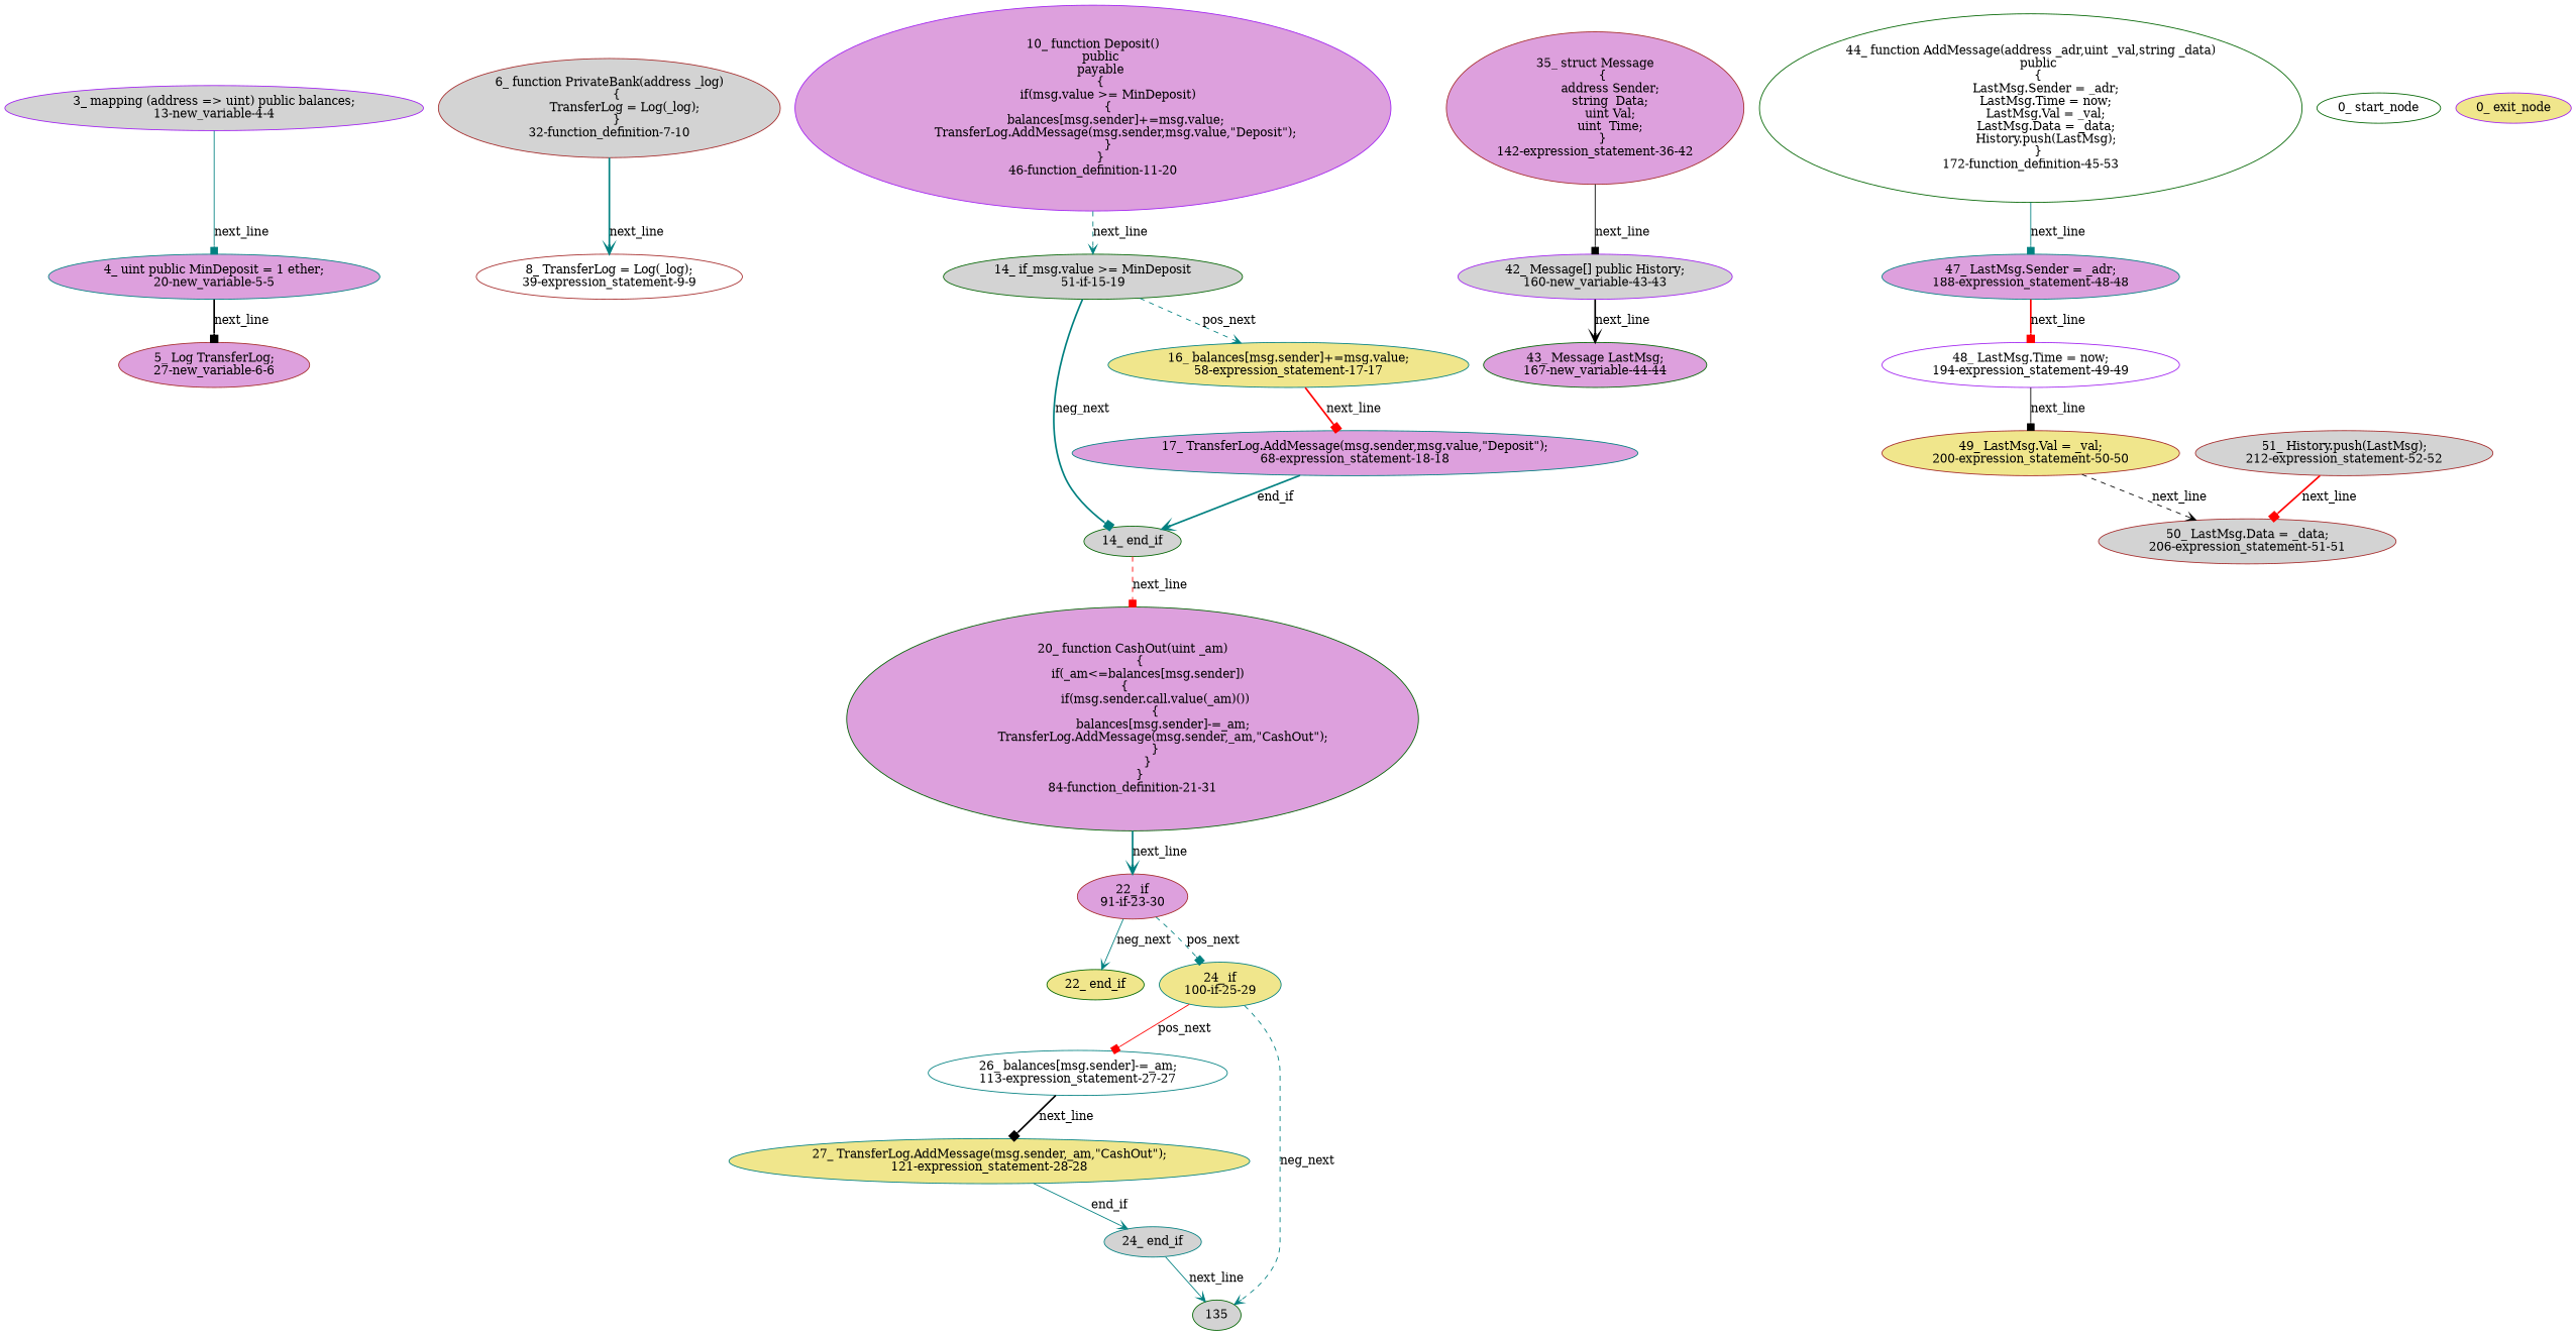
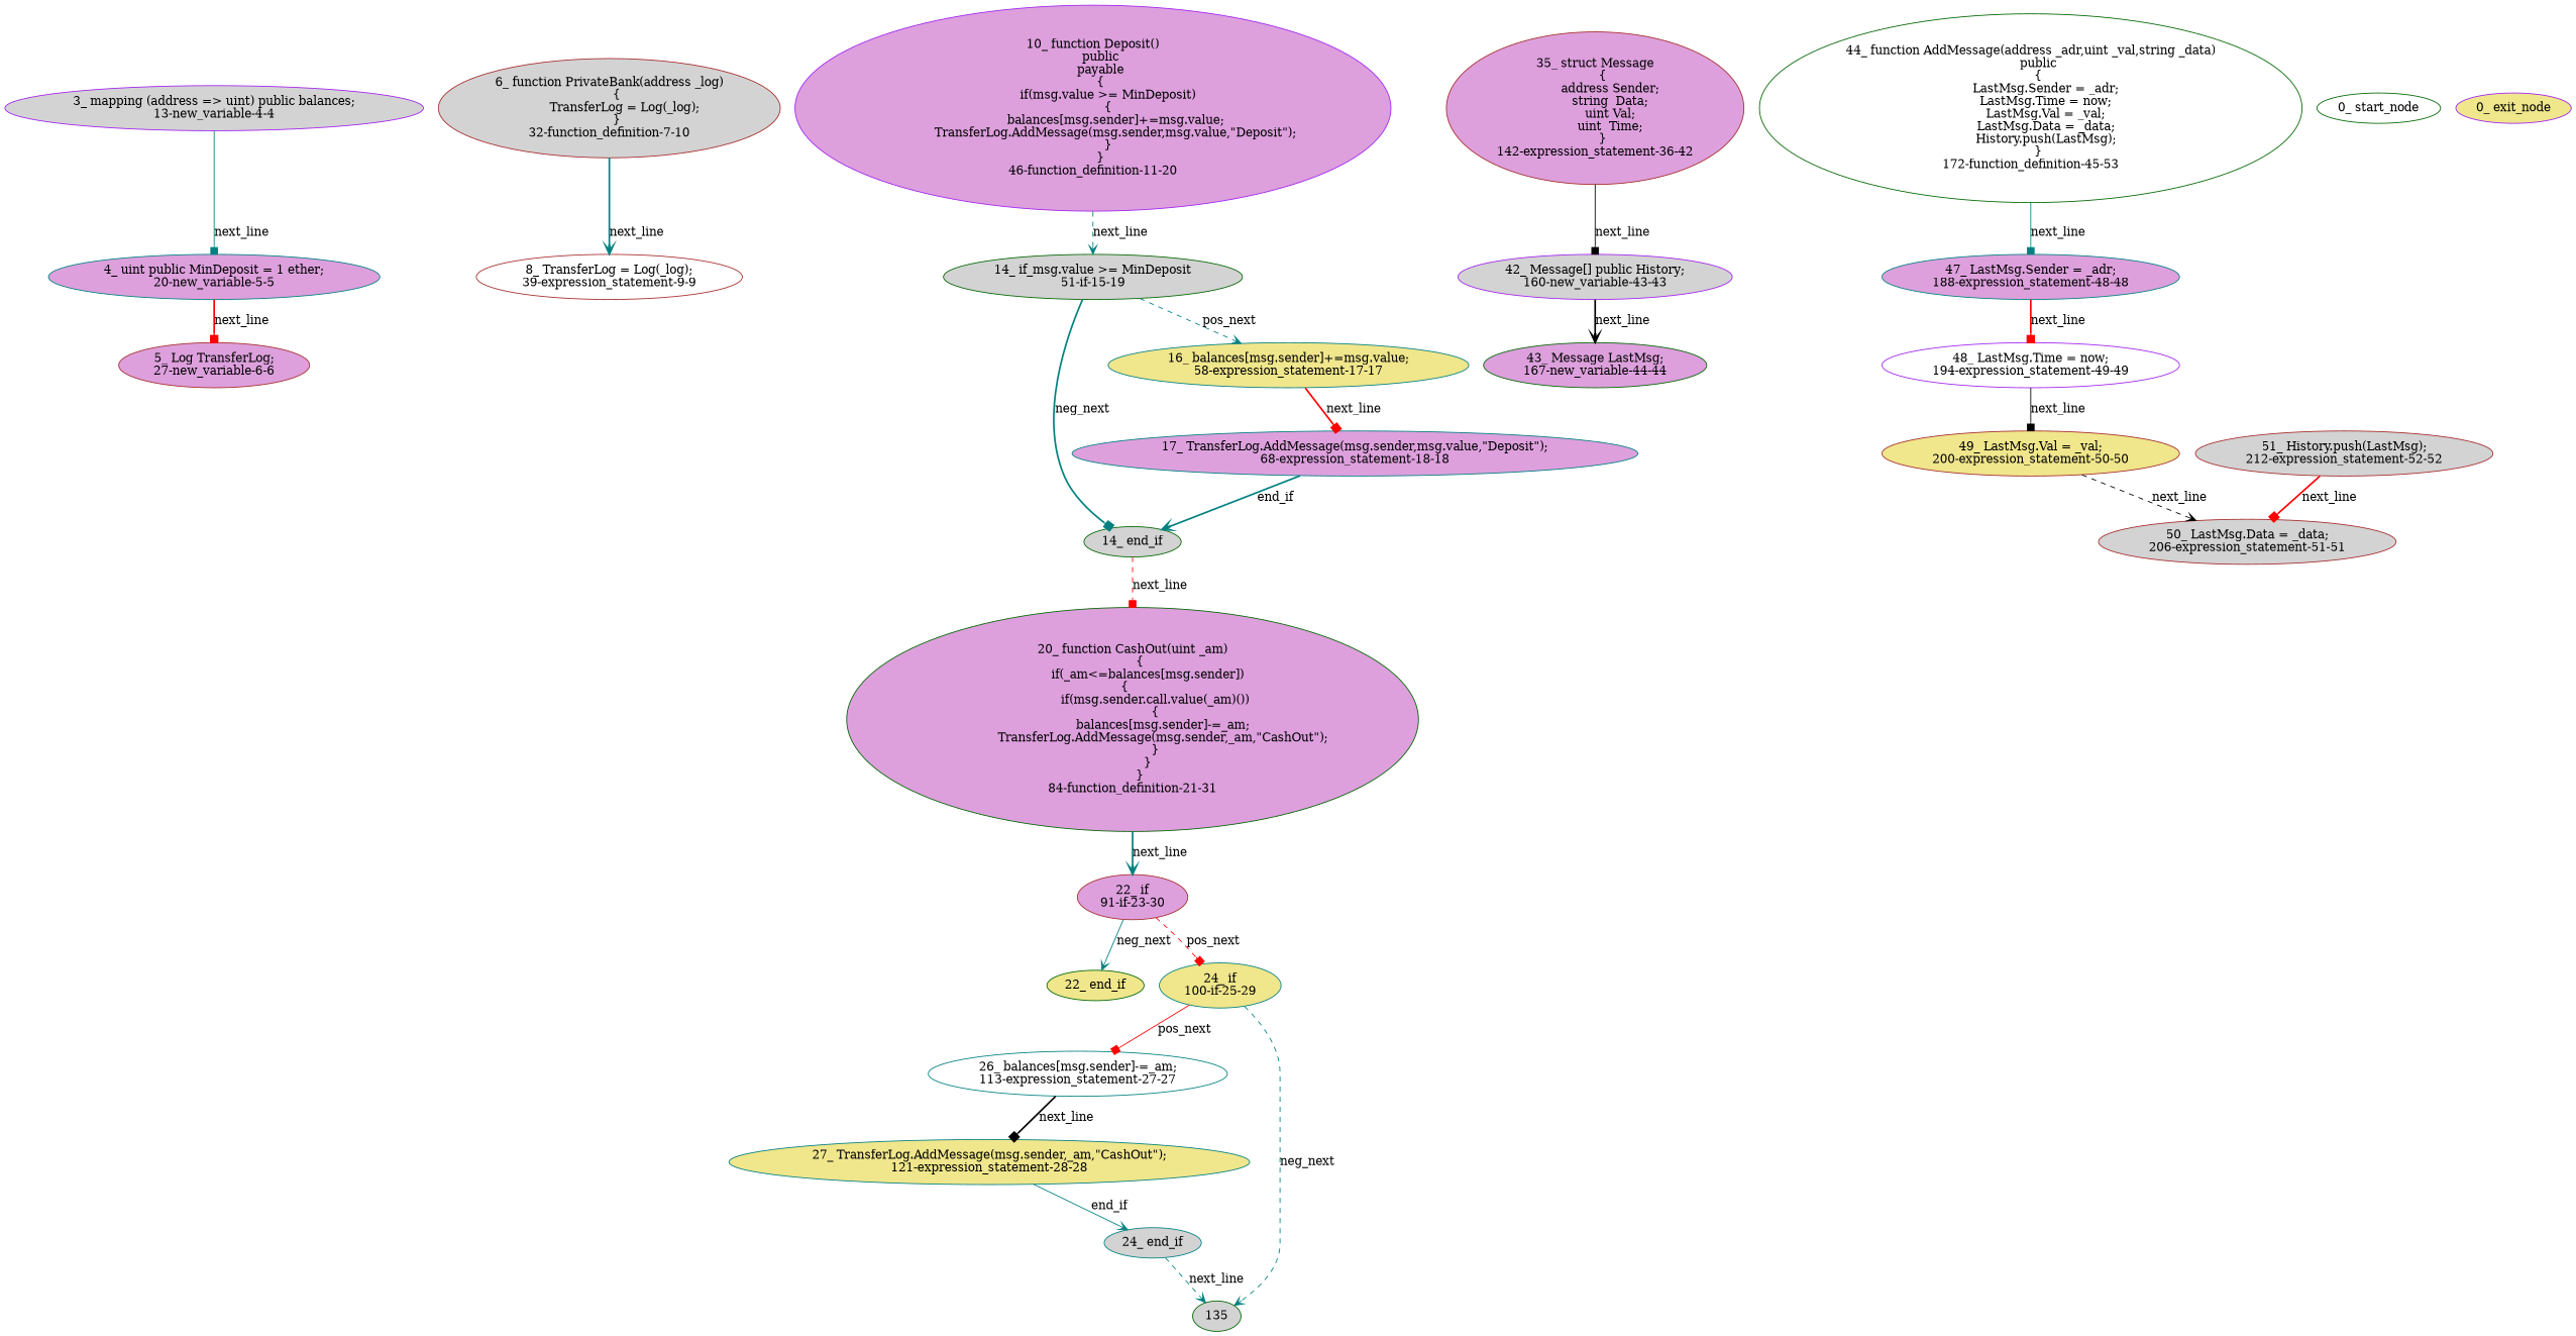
  digraph {
    node [color=teal fillcolor=lightgrey style=filled type_label=expression_statement]
    edge [arrowhead=box color=teal controlflow_type=next_line edge_type=CFG_edge style=bold]
    n1 [color=purple label="3_ mapping (address => uint) public balances;\n13-new_variable-4-4" type_label=new_variable]
    n2 [fillcolor=plum label="4_ uint public MinDeposit = 1 ether;\n20-new_variable-5-5" type_label=new_variable]
    n3 [color=brown fillcolor=plum label="5_ Log TransferLog;\n27-new_variable-6-6" type_label=new_variable]
    n4 [color=brown label="6_ function PrivateBank(address _log)\n    {\n        TransferLog = Log(_log);\n    }\n32-function_definition-7-10" method="PrivateBank(address _log)" type_label=function_definition]
    n5 [color=brown fillcolor=white label="8_ TransferLog = Log(_log);\n39-expression_statement-9-9" method="PrivateBank(address _log)"]
    n6 [color=purple fillcolor=plum label="10_ function Deposit()\n    public\n    payable\n    {\n        if(msg.value >= MinDeposit)\n        {\n            balances[msg.sender]+=msg.value;\n            TransferLog.AddMessage(msg.sender,msg.value,\"Deposit\");\n        }\n    }\n46-function_definition-11-20" method="Deposit()" type_label=function_definition]
    n7 [color=darkgreen label="14_ if_msg.value >= MinDeposit\n51-if-15-19" method="Deposit()" type_label=if]
    n8 [color=darkgreen label="14_ end_if" method="Deposit()" type_label=end_if]
    n9 [fillcolor=khaki label="16_ balances[msg.sender]+=msg.value;\n58-expression_statement-17-17" method="Deposit()"]
    n10 [color=darkgreen fillcolor=plum label="20_ function CashOut(uint _am)\n    {\n        if(_am<=balances[msg.sender])\n        {            \n            if(msg.sender.call.value(_am)())\n            {\n                balances[msg.sender]-=_am;\n                TransferLog.AddMessage(msg.sender,_am,\"CashOut\");\n            }\n        }\n    }\n84-function_definition-21-31" method="CashOut(uint _am)" type_label=function_definition]
    n11 [fillcolor=plum label="17_ TransferLog.AddMessage(msg.sender,msg.value,\"Deposit\");\n68-expression_statement-18-18" method="Deposit()"]
    n12 [color=brown fillcolor=plum label="22_ if\n91-if-23-30" method="CashOut(uint _am)" type_label=if]
    n13 [color=darkgreen fillcolor=khaki label="22_ end_if" method="CashOut(uint _am)" type_label=end_if]
    n14 [fillcolor=khaki label="24_ if\n100-if-25-29" method="CashOut(uint _am)" type_label=if]
    n15 [fillcolor=white label="26_ balances[msg.sender]-=_am;\n113-expression_statement-27-27" method="CashOut(uint _am)"]
    135 [color=darkgreen type_label=""]
    n17 [label="24_ end_if" method="CashOut(uint _am)" type_label=end_if]
    n18 [fillcolor=khaki label="27_ TransferLog.AddMessage(msg.sender,_am,\"CashOut\");\n121-expression_statement-28-28" method="CashOut(uint _am)"]
    n19 [color=brown fillcolor=plum label="35_ struct Message\n    {\n        address Sender;\n        string  Data;\n        uint Val;\n        uint  Time;\n    }\n142-expression_statement-36-42" method="Message()"]
    n20 [color=purple label="42_ Message[] public History;\n160-new_variable-43-43" type_label=new_variable]
    n21 [color=darkgreen fillcolor=plum label="43_ Message LastMsg;\n167-new_variable-44-44" type_label=new_variable]
    n22 [color=darkgreen fillcolor=white label="44_ function AddMessage(address _adr,uint _val,string _data)\n    public\n    {\n        LastMsg.Sender = _adr;\n        LastMsg.Time = now;\n        LastMsg.Val = _val;\n        LastMsg.Data = _data;\n        History.push(LastMsg);\n    }\n172-function_definition-45-53" method="AddMessage(address _adr,uint _val,string _data)" type_label=function_definition]
    n23 [fillcolor=plum label="47_ LastMsg.Sender = _adr;\n188-expression_statement-48-48" method="AddMessage(address _adr,uint _val,string _data)"]
    n24 [color=purple fillcolor=white label="48_ LastMsg.Time = now;\n194-expression_statement-49-49" method="AddMessage(address _adr,uint _val,string _data)"]
    n25 [color=brown fillcolor=khaki label="49_ LastMsg.Val = _val;\n200-expression_statement-50-50" method="AddMessage(address _adr,uint _val,string _data)"]
    n26 [color=brown label="50_ LastMsg.Data = _data;\n206-expression_statement-51-51" method="AddMessage(address _adr,uint _val,string _data)"]
    n27 [color=brown label="51_ History.push(LastMsg);\n212-expression_statement-52-52" method="AddMessage(address _adr,uint _val,string _data)"]
    n28 [color=darkgreen fillcolor=white label="0_ start_node" type_label=start]
    n29 [color=purple fillcolor=khaki label="0_ exit_node" type_label=exit]
    n1 -> n2 [label=next_line style=solid]
-   n2 -> n3 [color=black label=next_line]
+   n2 -> n3 [color=red label=next_line]
    n4 -> n5 [arrowhead=vee label=next_line]
    n6 -> n7 [arrowhead=vee label=next_line style=dashed]
    n7 -> n8 [controlflow_type=neg_next label=neg_next]
    n7 -> n9 [arrowhead=vee controlflow_type=pos_next label=pos_next style=dashed]
    n8 -> n10 [color=red label=next_line style=dashed]
    n9 -> n11 [color=red label=next_line]
    n10 -> n12 [arrowhead=vee label=next_line]
    n11 -> n8 [arrowhead=vee controlflow_type=end_if label=end_if]
    n12 -> n13 [arrowhead=vee controlflow_type=neg_next label=neg_next style=solid]
-   n12 -> n14 [controlflow_type=pos_next label=pos_next style=dashed]
+   n12 -> n14 [color=red controlflow_type=pos_next label=pos_next style=dashed]
    n14 -> n15 [color=red controlflow_type=pos_next label=pos_next style=solid]
    n14 -> 135 [arrowhead=vee controlflow_type=neg_next label=neg_next style=dashed]
    n15 -> n18 [color=black label=next_line]
-   n17 -> 135 [arrowhead=vee label=next_line style=solid]
+   n17 -> 135 [arrowhead=vee label=next_line style=dashed]
    n18 -> n17 [arrowhead=vee controlflow_type=end_if label=end_if style=solid]
    n19 -> n20 [color=black label=next_line style=solid]
    n20 -> n21 [arrowhead=vee color=black label=next_line]
    n22 -> n23 [label=next_line style=solid]
    n23 -> n24 [color=red label=next_line]
    n24 -> n25 [color=black label=next_line style=solid]
    n25 -> n26 [arrowhead=vee color=black label=next_line style=dashed]
    n27 -> n26 [color=red label=next_line]
  }
